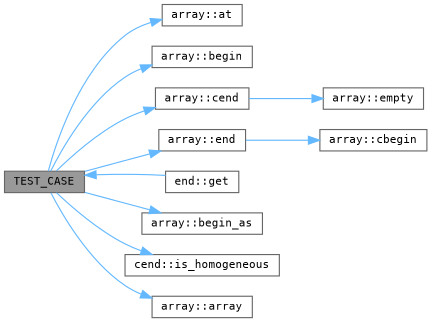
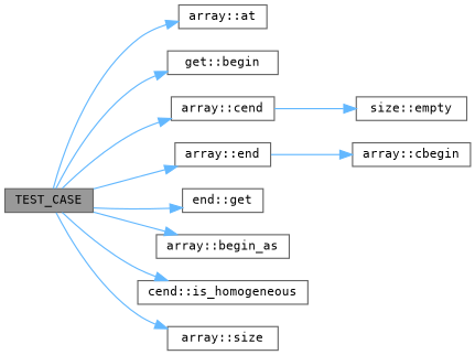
  digraph {
    fontname="DejaVu Sans Mono"
    rankdir=LR
    node [color=grey40 fillcolor=white fontname="DejaVu Sans Mono" fontsize=10 shape=box style=filled]
    edge [color=steelblue1 fontname="DejaVu Sans Mono" fontsize=10 labelfontname=Helvetica labelfontsize=10 style=solid]
    n1 [color=gray40 fillcolor=grey60 fontcolor=black height=0.2 label=TEST_CASE width=0.4]
    n2 [height=0.2 label="array::at" width=0.4]
-   n3 [height=0.2 label="array::begin" width=0.4]
+   n3 [height=0.2 label="get::begin" width=0.4]
    n4 [height=0.2 label="array::cend" width=0.4]
    n5 [height=0.2 label="array::end" width=0.4]
    n6 [height=0.2 label="end::get" width=0.4]
    n7 [height=0.2 label="array::begin_as" width=0.4]
    n8 [height=0.2 label="cend::is_homogeneous" width=0.4]
-   n9 [height=0.2 label="array::array" width=0.4]
+   n9 [height=0.2 label="array::size" width=0.4]
    n10 [height=0.2 label="array::cbegin" width=0.4]
-   n11 [height=0.2 label="array::empty" width=0.4]
+   n11 [height=0.2 label="size::empty" width=0.4]
    n1 -> n2
    n1 -> n3
    n1 -> n4
    n1 -> n5
-   n6 -> n1
+   n1 -> n6
    n1 -> n7
    n1 -> n8
    n1 -> n9
    n4 -> n11
    n5 -> n10
  }
